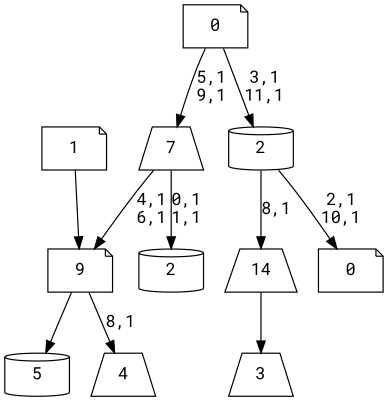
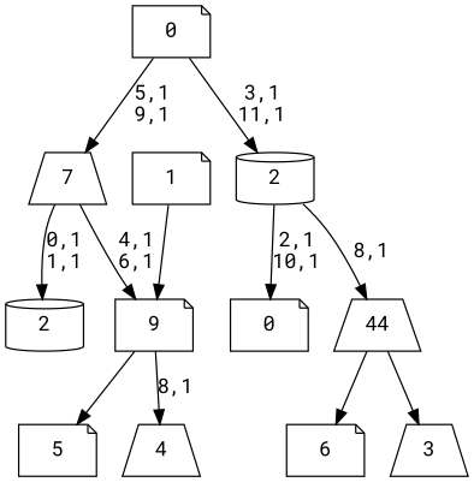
  digraph {
    fontname="Roboto Mono"
    node [fontname="Roboto Mono" shape=note]
    edge [fontname="Roboto Mono"]
-   n2 [label=5 shape=cylinder]
+   n1 [label=6]
+   n2 [label=5]
    n3 [label=4 shape=trapezium]
    n4 [label=3 shape=trapezium]
-   14 [shape=trapezium]
+   14 [shape=trapezium label=44]
    n6 [label=2 shape=cylinder]
    n7 [label=1]
    9
    7 [shape=trapezium]
    n10 [label=0]
    2 [shape=cylinder]
    0
+   14 -> n1
    14 -> n4
    n7 -> 9
    9 -> n2
    9 -> n3 [label="8,1"]
    7 -> n6 [label="0,1\n1,1"]
    7 -> 9 [label="4,1\n6,1"]
    2 -> 14 [label="8,1"]
    2 -> n10 [label="2,1\n10,1"]
    0 -> 7 [label="5,1\n9,1"]
    0 -> 2 [label="3,1\n11,1"]
  }
